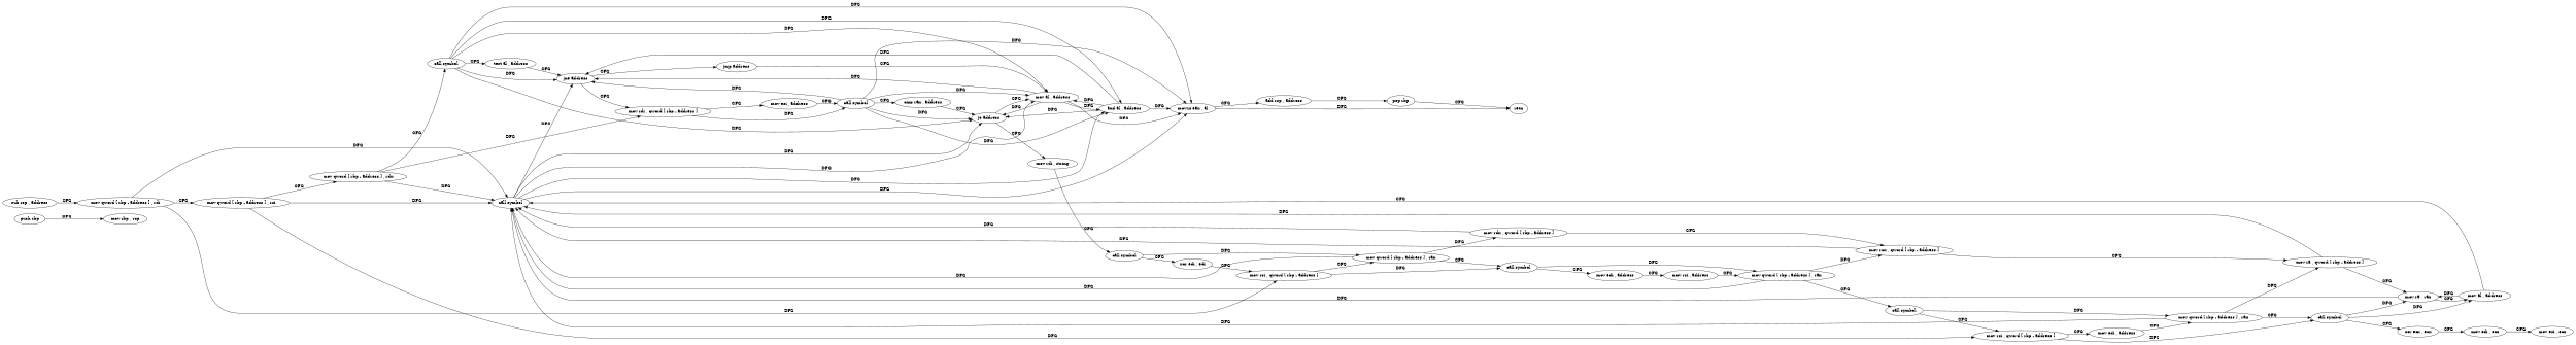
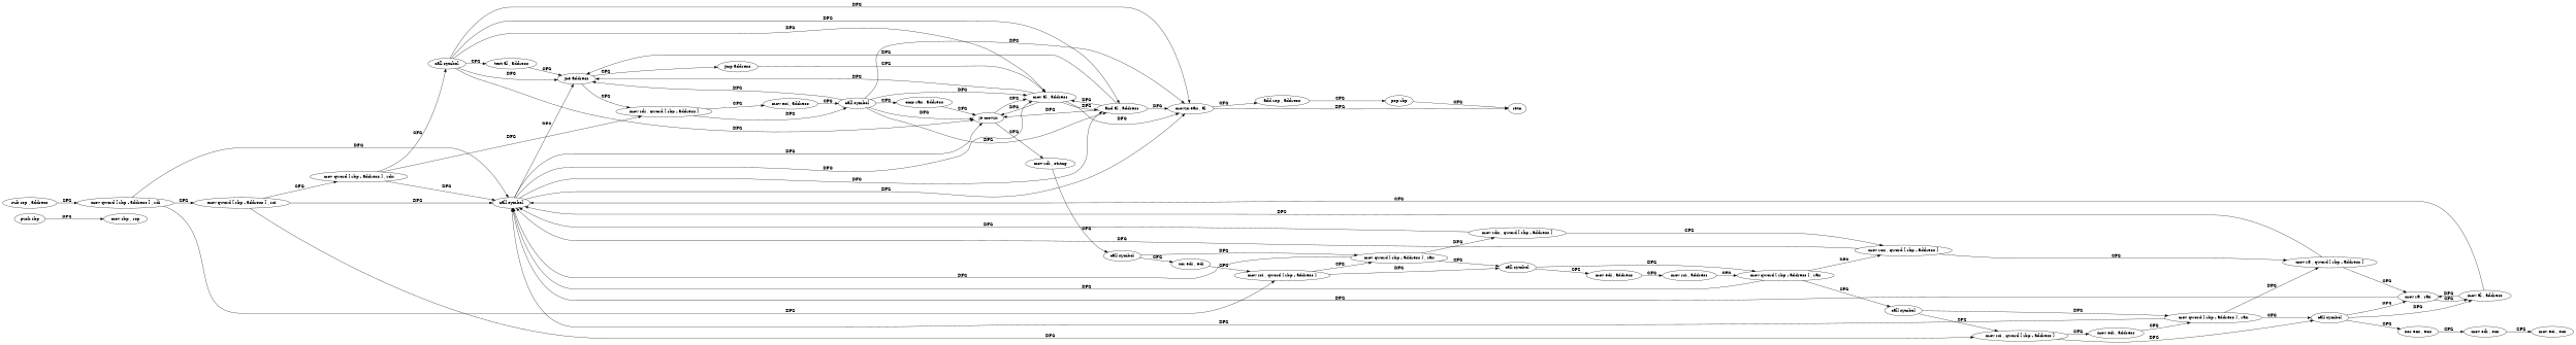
  digraph {
    rankdir=LR
    n1 [label="push rbp"]
    n2 [label="mov rbp , rsp"]
    n3 [label="sub rsp , address"]
    n4 [label="mov qword [ rbp - address ] , rdi"]
    n5 [label="mov qword [ rbp - address ] , rsi"]
    n6 [label="mov rsi , qword [ rbp - address ]"]
    n7 [label="call symbol"]
    n8 [label="mov qword [ rbp - address ] , rdx"]
    n9 [label="mov rsi , qword [ rbp - address ]"]
    n10 [label="mov qword [ rbp - address ] , rax"]
    n11 [label="call symbol"]
    n12 [label="jne address"]
-   n13 [label="je address"]
+   n13 [label="je movzx"]
    n14 [label="mov al , address"]
    n15 [label="and al , address"]
    n16 [label="movzx eax , al"]
    n17 [label="call symbol"]
    n18 [label="mov rdi , qword [ rbp - address ]"]
    n19 [label="mov edi , address"]
    n20 [label="call symbol"]
    n21 [label="test al , address"]
    n22 [label="mov esi , address"]
    n23 [label="call symbol"]
    n24 [label="jmp address"]
    n25 [label="mov rdi , string"]
    n26 [label="add rsp , address"]
    n27 [label=retn]
    n28 [label="cmp rax , address"]
    n29 [label="call symbol"]
    n30 [label="xor edi , edi"]
    n31 [label="pop rbp"]
    n32 [label="mov rdx , qword [ rbp - address ]"]
    n33 [label="mov edi , address"]
    n34 [label="mov qword [ rbp - address ] , rax"]
    n35 [label="mov rcx , qword [ rbp - address ]"]
    n36 [label="mov rsi , address"]
    n37 [label="call symbol"]
    n38 [label="mov qword [ rbp - address ] , rax"]
    n39 [label="mov r8 , qword [ rbp - address ]"]
    n40 [label="xor ecx , ecx"]
    n41 [label="mov r9 , rax"]
    n42 [label="mov al , address"]
    n43 [label="mov edi , ecx"]
    n44 [label="mov esi , ecx"]
    n1 -> n2 [label=DFG]
    n3 -> n4 [label=CFG]
    n4 -> n5 [label=CFG]
    n4 -> n6 [label=DFG]
    n4 -> n7 [label=DFG]
    n5 -> n7 [label=DFG]
    n5 -> n8 [label=CFG]
    n5 -> n9 [label=DFG]
    n6 -> n10 [label=CFG]
    n6 -> n11 [label=DFG]
    n7 -> n12 [label=DFG]
    n7 -> n13 [label=DFG]
    n7 -> n14 [label=DFG]
    n7 -> n15 [label=DFG]
    n7 -> n16 [label=DFG]
    n8 -> n7 [label=DFG]
    n8 -> n17 [label=CFG]
    n8 -> n18 [label=DFG]
    n9 -> n19 [label=CFG]
    n9 -> n20 [label=DFG]
    n10 -> n7 [label=DFG]
    n10 -> n11 [label=CFG]
    n10 -> n32 [label=DFG]
    n11 -> n33 [label=CFG]
    n11 -> n34 [label=DFG]
    n12 -> n18 [label=CFG]
    n12 -> n24 [label=CFG]
    n13 -> n14 [label=CFG]
    n13 -> n25 [label=CFG]
    n14 -> n12 [label=DFG]
    n14 -> n13 [label=DFG]
    n14 -> n15 [label=DFG]
    n14 -> n16 [label=DFG]
    n15 -> n12 [label=DFG]
    n15 -> n13 [label=DFG]
    n15 -> n14 [label=DFG]
    n15 -> n16 [label=DFG]
    n16 -> n26 [label=CFG]
    n16 -> n27 [label=DFG]
    n17 -> n12 [label=DFG]
    n17 -> n13 [label=DFG]
    n17 -> n14 [label=DFG]
    n17 -> n15 [label=DFG]
    n17 -> n16 [label=DFG]
    n17 -> n21 [label=CFG]
    n18 -> n22 [label=CFG]
    n18 -> n23 [label=DFG]
    n19 -> n38 [label=CFG]
    n20 -> n40 [label=CFG]
    n20 -> n41 [label=DFG]
    n20 -> n42 [label=DFG]
    n21 -> n12 [label=CFG]
    n22 -> n23 [label=CFG]
    n23 -> n12 [label=DFG]
    n23 -> n13 [label=DFG]
    n23 -> n14 [label=DFG]
    n23 -> n15 [label=DFG]
    n23 -> n16 [label=DFG]
    n23 -> n28 [label=CFG]
    n24 -> n14 [label=CFG]
    n25 -> n29 [label=CFG]
    n26 -> n31 [label=CFG]
    n28 -> n13 [label=CFG]
    n29 -> n10 [label=DFG]
    n29 -> n30 [label=CFG]
    n30 -> n6 [label=CFG]
    n31 -> n27 [label=CFG]
    n32 -> n7 [label=DFG]
    n32 -> n35 [label=CFG]
    n33 -> n36 [label=CFG]
    n34 -> n7 [label=DFG]
    n34 -> n35 [label=DFG]
    n34 -> n37 [label=CFG]
    n35 -> n7 [label=DFG]
    n35 -> n39 [label=CFG]
    n36 -> n34 [label=CFG]
    n37 -> n9 [label=CFG]
    n37 -> n38 [label=DFG]
    n38 -> n7 [label=DFG]
    n38 -> n20 [label=CFG]
    n38 -> n39 [label=DFG]
    n39 -> n7 [label=DFG]
    n39 -> n41 [label=CFG]
    n40 -> n43 [label=CFG]
    n41 -> n7 [label=DFG]
    n41 -> n42 [label=CFG]
    n42 -> n7 [label=CFG]
    n42 -> n41 [label=DFG]
    n43 -> n44 [label=CFG]
  }
